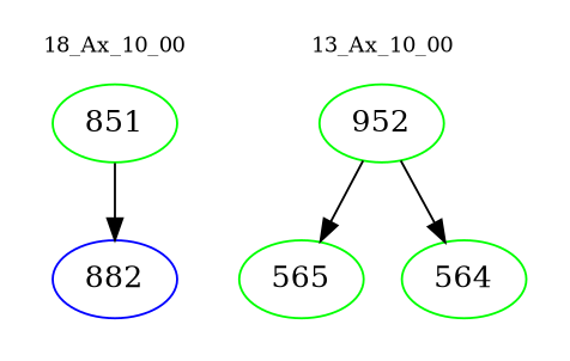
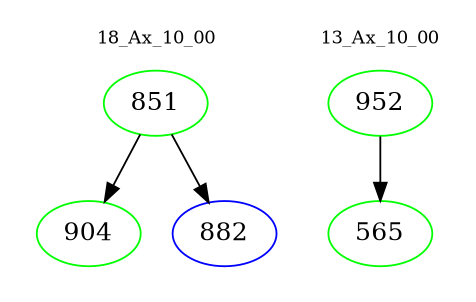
  digraph {
    node [color=green]
    edge [color=black]
    n1 [label=851]
+   n2 [label=904]
    n3 [color=blue label=882]
    n4 [label=952]
    n5 [label=565]
-   n6 [label=564]
    subgraph cluster_1 {
      color=white
      fontsize=10
      label="18_Ax_10_00"
      n1
+     n2
      n3
    }
    subgraph cluster_2 {
      color=white
      fontsize=10
      label="13_Ax_10_00"
      n4
      n5
-     n6
    }
+   n1 -> n2
    n1 -> n3
    n4 -> n5
-   n4 -> n6
  }
